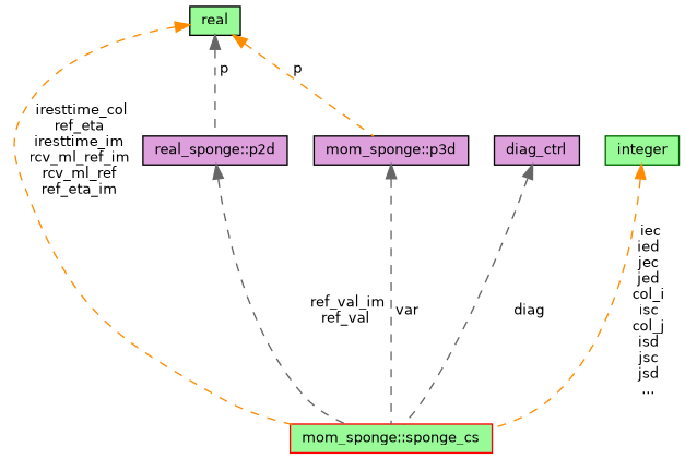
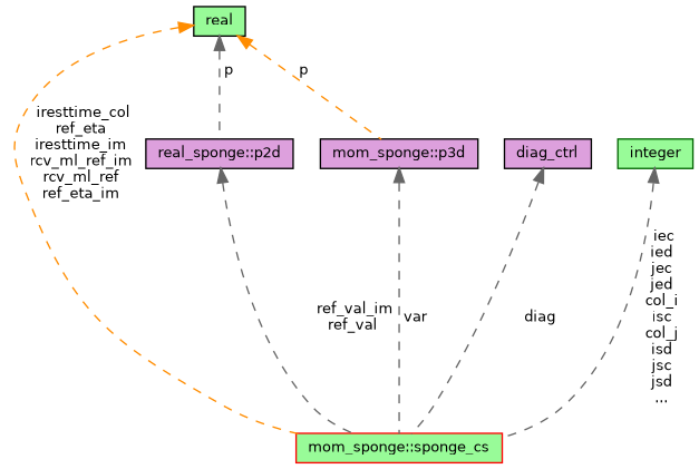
  digraph {
    node [color=black fillcolor=palegreen fontname=Helvetica fontsize=10 shape=record style=filled]
    edge [color=gray40 dir=back fontname=Helvetica fontsize=10 labelfontname=Helvetica labelfontsize=10 style=dashed]
    n1 [color=red fontcolor=black height=0.2 label="mom_sponge::sponge_cs" width=0.4]
    n2 [fillcolor=plum height=0.2 label="real_sponge::p2d" width=0.4]
    n3 [height=0.2 label=real width=0.4]
    n4 [fillcolor=plum height=0.2 label="mom_sponge::p3d" width=0.4]
    n5 [fillcolor=plum height=0.2 label=diag_ctrl width=0.4]
    n6 [color=darkgreen height=0.2 label=integer width=0.4]
    n2 -> n1 [label=" ref_val_im\nref_val"]
    n3 -> n1 [color=darkorange label=" iresttime_col\nref_eta\niresttime_im\nrcv_ml_ref_im\nrcv_ml_ref\nref_eta_im"]
    n3 -> n2 [label=" p"]
    n3 -> n4 [color=darkorange label=" p"]
    n4 -> n1 [label=" var"]
    n5 -> n1 [label=" diag"]
-   n6 -> n1 [color=darkorange label=" iec\nied\njec\njed\ncol_i\nisc\ncol_j\nisd\njsc\njsd\n..."]
+   n6 -> n1 [label=" iec\nied\njec\njed\ncol_i\nisc\ncol_j\nisd\njsc\njsd\n..."]
  }
